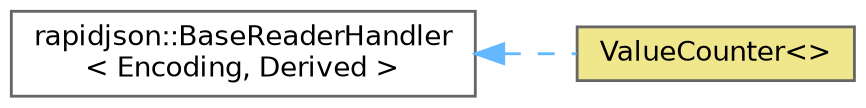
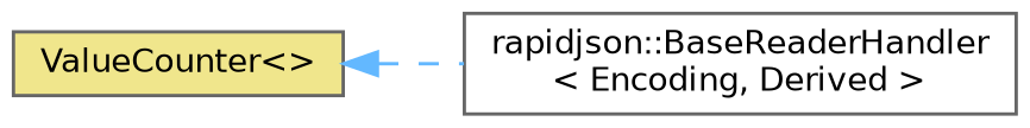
  digraph {
    rankdir=LR
    fontname="DejaVu Sans"
    node [color=gray40 fontname="DejaVu Sans" fontsize=10 shape=box style=filled]
    n1 [fillcolor=white fontcolor=black height=0.2 label="rapidjson::BaseReaderHandler\l\< Encoding, Derived \>" width=0.4]
    n2 [fillcolor=khaki height=0.2 label="ValueCounter\<\>" width=0.4]
-   n1 -> n2 [color=steelblue1 dir=back fontname="DejaVu Sans" fontsize=10 labelfontname=Helvetica labelfontsize=10 style=dashed]
+   n2 -> n1 [color=steelblue1 dir=back fontname="DejaVu Sans" fontsize=10 labelfontname=Helvetica labelfontsize=10 style=dashed]
  }
